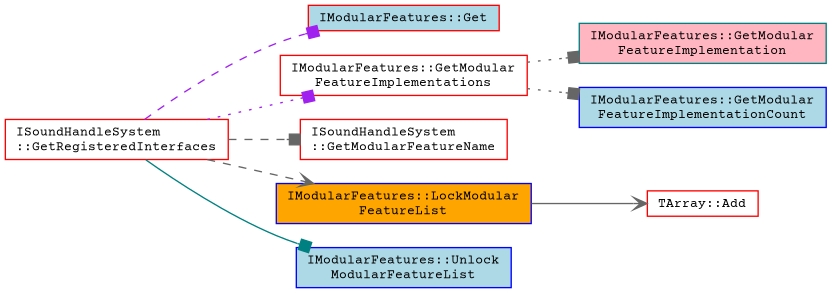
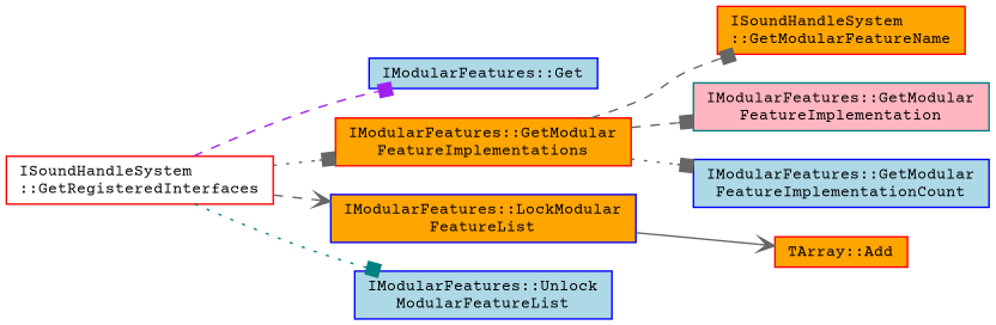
  digraph {
    fontname="Courier Prime"
    rankdir=LR
    node [color=red fillcolor=lightblue fontname="Courier Prime" fontsize=10 shape=box style=filled]
    edge [arrowhead=box color=gray40 fontname="Courier Prime" fontsize=10 labelfontname=Helvetica labelfontsize=10 style=dashed]
    n1 [fillcolor=white fontcolor=black height=0.2 label="ISoundHandleSystem\l::GetRegisteredInterfaces" width=0.4]
-   n2 [height=0.2 label="IModularFeatures::Get" width=0.4]
-   n3 [fillcolor=white height=0.2 label="IModularFeatures::GetModular\lFeatureImplementations" width=0.4]
-   n4 [fillcolor=white height=0.2 label="ISoundHandleSystem\l::GetModularFeatureName" width=0.4]
+   n2 [color=blue height=0.2 label="IModularFeatures::Get" width=0.4]
+   n3 [fillcolor=orange height=0.2 label="IModularFeatures::GetModular\lFeatureImplementations" width=0.4]
+   n4 [fillcolor=orange height=0.2 label="ISoundHandleSystem\l::GetModularFeatureName" width=0.4]
    n5 [color=blue fillcolor=orange height=0.2 label="IModularFeatures::LockModular\lFeatureList" width=0.4]
    n6 [color=blue height=0.2 label="IModularFeatures::Unlock\lModularFeatureList" width=0.4]
    n7 [color=teal fillcolor=lightpink height=0.2 label="IModularFeatures::GetModular\lFeatureImplementation" width=0.4]
    n8 [color=blue height=0.2 label="IModularFeatures::GetModular\lFeatureImplementationCount" width=0.4]
-   n9 [fillcolor=white height=0.2 label="TArray::Add" width=0.4]
+   n9 [fillcolor=orange height=0.2 label="TArray::Add" width=0.4]
    n1 -> n2 [color=purple]
-   n1 -> n3 [color=purple style=dotted]
-   n1 -> n4
+   n1 -> n3 [style=dotted]
+   n3 -> n4
    n1 -> n5 [arrowhead=vee]
-   n1 -> n6 [color=teal style=solid]
-   n3 -> n7 [style=dotted]
+   n1 -> n6 [color=teal style=dotted]
+   n3 -> n7
    n3 -> n8 [style=dotted]
    n5 -> n9 [arrowhead=vee style=solid]
  }
